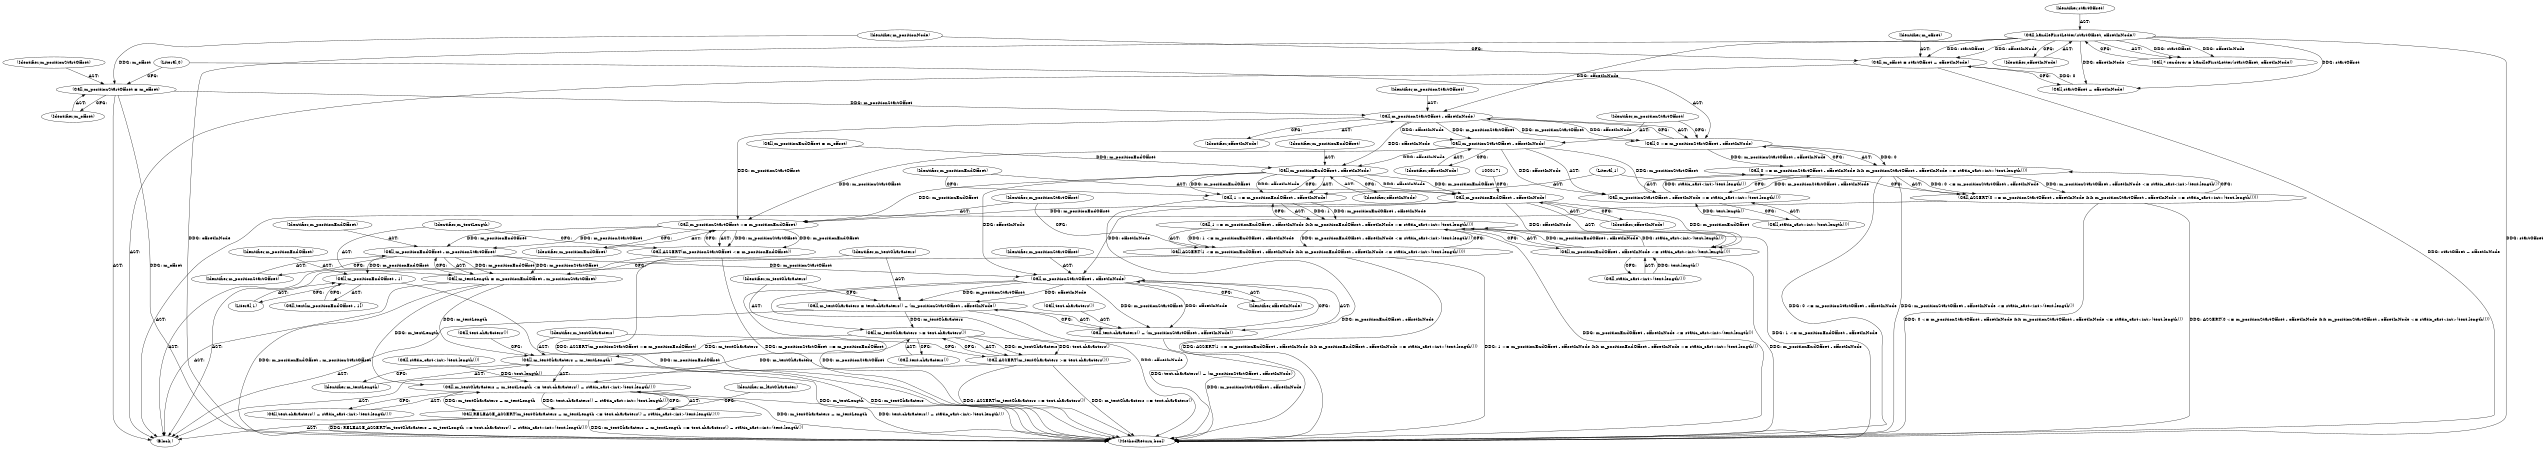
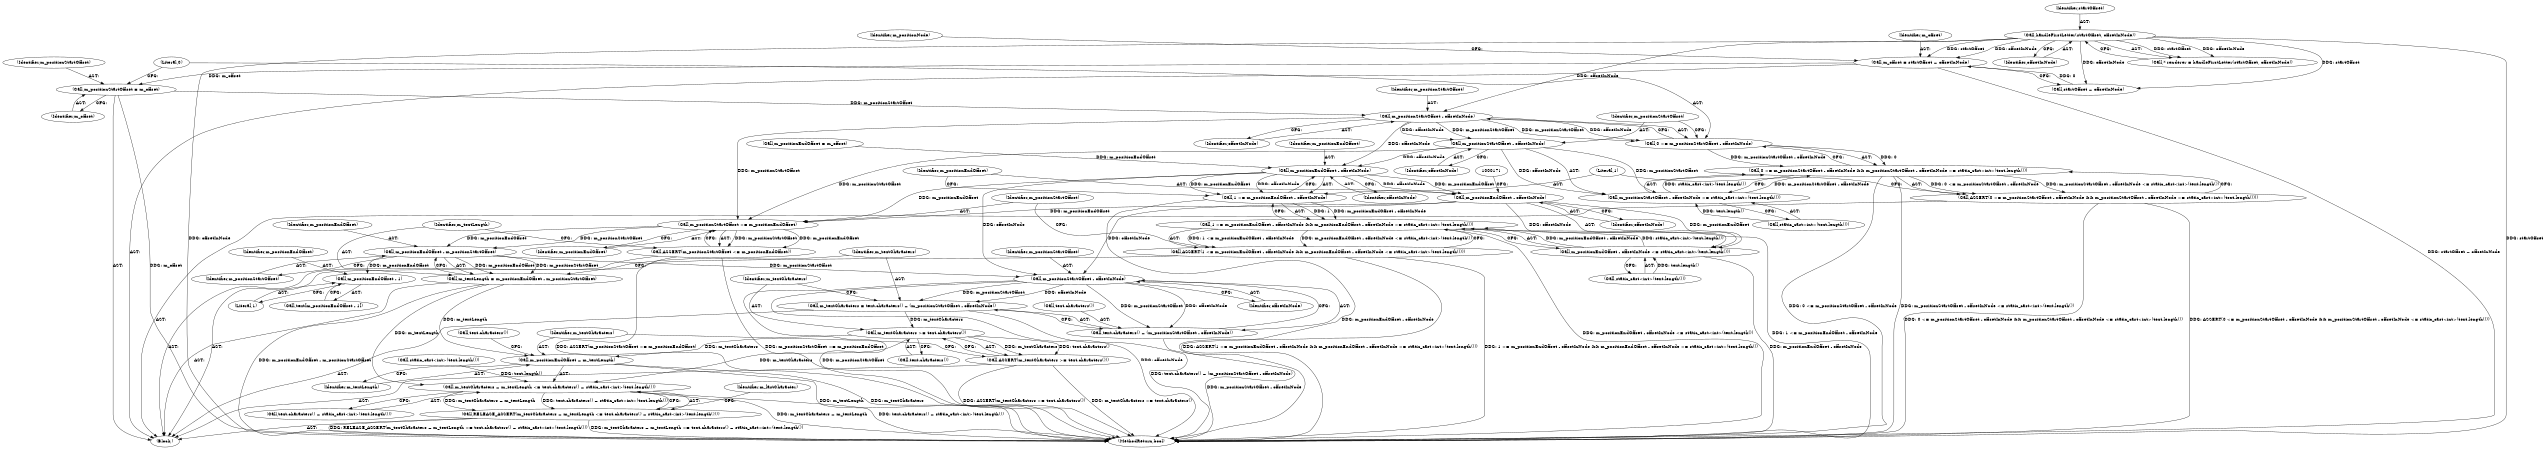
  digraph {
    n1 [label="(Call,m_offset = startOffset + offsetInNode)"]
    n2 [label="(Call,m_positionStartOffset = m_offset)"]
    n3 [label="(MethodReturn,bool)"]
    n4 [label="(Block,)"]
    n5 [label="(Call,startOffset + offsetInNode)"]
    n6 [label="(Call,m_positionStartOffset - offsetInNode)"]
    n7 [label="(Identifier,m_offset)"]
    n8 [label="(Call,handleFirstLetter(startOffset, offsetInNode))"]
    n9 [label="(Identifier,offsetInNode)"]
    n10 [label="(Call,* renderer = handleFirstLetter(startOffset, offsetInNode))"]
    n11 [label="(Call,0 <= m_positionStartOffset - offsetInNode)"]
    n12 [label="(Call,m_positionStartOffset - offsetInNode)"]
    n13 [label="(Call,m_positionEndOffset - offsetInNode)"]
    n14 [label="(Call,m_positionStartOffset <= m_positionEndOffset)"]
    n15 [label="(Identifier,offsetInNode)"]
    n16 [label="(Call,0 <= m_positionStartOffset - offsetInNode && m_positionStartOffset - offsetInNode <= static_cast<int>(text.length()))"]
    n17 [label="(Call,m_positionStartOffset - offsetInNode <= static_cast<int>(text.length()))"]
    n18 [label="(Identifier,offsetInNode)"]
    n19 [label="(Call,1 <= m_positionEndOffset - offsetInNode)"]
    n20 [label="(Call,m_positionEndOffset - offsetInNode)"]
    n21 [label="(Call,m_positionStartOffset - offsetInNode)"]
    n22 [label="(Identifier,offsetInNode)"]
    n23 [label="(Call,ASSERT(m_positionStartOffset <= m_positionEndOffset))"]
    n24 [label="(Call,m_positionEndOffset - m_positionStartOffset)"]
    n25 [label="(Identifier,m_positionEndOffset)"]
    n26 [label="(Call,ASSERT(0 <= m_positionStartOffset - offsetInNode && m_positionStartOffset - offsetInNode <= static_cast<int>(text.length())))"]
    n27 [label="(Call,static_cast<int>(text.length()))"]
    n28 [label="(Call,1 <= m_positionEndOffset - offsetInNode && m_positionEndOffset - offsetInNode <= static_cast<int>(text.length()))"]
    n29 [label="(Call,m_positionEndOffset - offsetInNode <= static_cast<int>(text.length()))"]
    n30 [label="(Identifier,offsetInNode)"]
    n31 [label="(Call,m_textCharacters = text.characters() + (m_positionStartOffset - offsetInNode))"]
    n32 [label="(Call,text.characters() + (m_positionStartOffset - offsetInNode))"]
    n33 [label="(Identifier,offsetInNode)"]
    n34 [label="(Call,ASSERT(1 <= m_positionEndOffset - offsetInNode && m_positionEndOffset - offsetInNode <= static_cast<int>(text.length())))"]
    n35 [label="(Call,static_cast<int>(text.length()))"]
    n36 [label="(Call,m_textLength = m_positionEndOffset - m_positionStartOffset)"]
    n37 [label="(Call,m_positionEndOffset - 1)"]
    n38 [label="(Identifier,m_positionStartOffset)"]
    n39 [label="(Call,m_textCharacters + m_textLength <= text.characters() + static_cast<int>(text.length()))"]
-   n40 [label="(Call,m_textCharacters + m_textLength)"]
+   n40 [label="(Call,m_positionEndOffset + m_textLength)"]
    n41 [label="(Literal,1)"]
    n42 [label="(Call,text[m_positionEndOffset - 1])"]
    n43 [label="(Call,RELEASE_ASSERT(m_textCharacters + m_textLength <= text.characters() + static_cast<int>(text.length())))"]
    n44 [label="(Call,text.characters() + static_cast<int>(text.length()))"]
    n45 [label="(Identifier,m_textLength)"]
    n46 [label="(Call,m_textCharacters >= text.characters())"]
    n47 [label="(Call,ASSERT(m_textCharacters >= text.characters()))"]
    n48 [label="(Call,text.characters())"]
    n49 [label="(Call,m_positionEndOffset = m_offset)"]
    n50 [label="(Identifier,m_textCharacters)"]
    n51 [label="(Identifier,m_positionEndOffset)"]
    n52 [label="(Identifier,startOffset)"]
    n53 [label="(Identifier,m_positionStartOffset)"]
    n54 [label="(Identifier,m_positionStartOffset)"]
    n55 [label="(Identifier,m_positionStartOffset)"]
    n56 [label="(Identifier,m_positionNode)"]
    n57 [label="(Literal,1)"]
    n58 [label="(Identifier,m_textCharacters)"]
    n59 [label="(Identifier,m_positionStartOffset)"]
    n60 [label="(Identifier,m_offset)"]
    n61 [label="(Identifier,m_textCharacters)"]
    n62 [label="(Identifier,m_positionStartOffset)"]
    n63 [label="(Call,text.characters())"]
    n64 [label="(Call,static_cast<int>(text.length()))"]
    n65 [label="(Identifier,m_positionEndOffset)"]
    n66 [label="(Identifier,m_positionEndOffset)"]
    n67 [label="(Identifier,m_textLength)"]
    n68 [label="(Literal,0)"]
    n69 [label="(Identifier,m_lastCharacter)"]
    n70 [label="(Call,text.characters())"]
    n71 [label="(Identifier,m_positionEndOffset)"]
    1000171
-   n56 -> n2 [label="DDG: m_offset"]
+   n1 -> n2 [label="DDG: m_offset"]
    n1 -> n3 [label="DDG: startOffset + offsetInNode"]
    n1 -> n4 [label="AST: "]
    n1 -> n5 [label="CFG: "]
    n2 -> n3 [label="DDG: m_offset"]
    n2 -> n4 [label="AST: "]
    n2 -> n6 [label="DDG: m_positionStartOffset"]
    n2 -> n7 [label="CFG: "]
    n5 -> n1 [label="DDG: 0"]
    n6 -> n11 [label="AST: "]
    n6 -> n11 [label="DDG: m_positionStartOffset"]
    n6 -> n11 [label="DDG: offsetInNode"]
    n6 -> n12 [label="DDG: m_positionStartOffset"]
    n6 -> n12 [label="DDG: offsetInNode"]
    n6 -> n13 [label="DDG: offsetInNode"]
    n6 -> n14 [label="DDG: m_positionStartOffset"]
    n6 -> n15 [label="CFG: "]
    n7 -> n2 [label="AST: "]
    n8 -> n1 [label="DDG: startOffset"]
    n8 -> n1 [label="DDG: offsetInNode"]
    n8 -> n3 [label="DDG: offsetInNode"]
    n8 -> n3 [label="DDG: startOffset"]
    n8 -> n5 [label="DDG: startOffset"]
    n8 -> n5 [label="DDG: offsetInNode"]
    n8 -> n6 [label="DDG: offsetInNode"]
    n8 -> n9 [label="CFG: "]
    n8 -> n10 [label="AST: "]
    n8 -> n10 [label="DDG: startOffset"]
    n8 -> n10 [label="DDG: offsetInNode"]
    n9 -> n8 [label="AST: "]
    n10 -> n8 [label="CFG: "]
    n11 -> n6 [label="CFG: "]
    n11 -> n16 [label="AST: "]
    n11 -> n16 [label="DDG: 0"]
    n11 -> n16 [label="DDG: m_positionStartOffset - offsetInNode"]
    n12 -> n13 [label="DDG: offsetInNode"]
    n12 -> n14 [label="DDG: m_positionStartOffset"]
    n12 -> n17 [label="AST: "]
    n12 -> n17 [label="DDG: m_positionStartOffset"]
    n12 -> n17 [label="DDG: offsetInNode"]
    n12 -> n18 [label="CFG: "]
    n13 -> n14 [label="DDG: m_positionEndOffset"]
    n13 -> n19 [label="AST: "]
    n13 -> n19 [label="DDG: m_positionEndOffset"]
    n13 -> n19 [label="DDG: offsetInNode"]
    n13 -> n20 [label="DDG: m_positionEndOffset"]
    n13 -> n20 [label="DDG: offsetInNode"]
    n13 -> n21 [label="DDG: offsetInNode"]
    n13 -> n22 [label="CFG: "]
    n14 -> n23 [label="AST: "]
    n14 -> n23 [label="DDG: m_positionStartOffset"]
    n14 -> n23 [label="DDG: m_positionEndOffset"]
    n14 -> n24 [label="DDG: m_positionEndOffset"]
    n14 -> n24 [label="DDG: m_positionStartOffset"]
    n14 -> n25 [label="CFG: "]
    n15 -> n6 [label="AST: "]
    n16 -> n3 [label="DDG: m_positionStartOffset - offsetInNode <= static_cast<int>(text.length())"]
    n16 -> n3 [label="DDG: 0 <= m_positionStartOffset - offsetInNode"]
    n16 -> n11 [label="CFG: "]
    n16 -> n17 [label="CFG: "]
    n16 -> n26 [label="AST: "]
    n16 -> n26 [label="DDG: 0 <= m_positionStartOffset - offsetInNode"]
    n16 -> n26 [label="DDG: m_positionStartOffset - offsetInNode <= static_cast<int>(text.length())"]
    n17 -> n16 [label="AST: "]
    n17 -> n16 [label="DDG: m_positionStartOffset - offsetInNode"]
    n17 -> n16 [label="DDG: static_cast<int>(text.length())"]
    n17 -> n27 [label="CFG: "]
    n18 -> n12 [label="AST: "]
    n19 -> n3 [label="DDG: m_positionEndOffset - offsetInNode"]
    n19 -> n13 [label="CFG: "]
    n19 -> n28 [label="AST: "]
    n19 -> n28 [label="DDG: 1"]
    n19 -> n28 [label="DDG: m_positionEndOffset - offsetInNode"]
    n20 -> n14 [label="DDG: m_positionEndOffset"]
    n20 -> n21 [label="DDG: offsetInNode"]
    n20 -> n29 [label="AST: "]
    n20 -> n29 [label="DDG: m_positionEndOffset"]
    n20 -> n29 [label="DDG: offsetInNode"]
    n20 -> n30 [label="CFG: "]
    n21 -> n3 [label="DDG: offsetInNode"]
    n21 -> n3 [label="DDG: m_positionStartOffset"]
    n21 -> n31 [label="DDG: m_positionStartOffset"]
    n21 -> n31 [label="DDG: offsetInNode"]
    n21 -> n32 [label="AST: "]
    n21 -> n32 [label="DDG: m_positionStartOffset"]
    n21 -> n32 [label="DDG: offsetInNode"]
    n21 -> n33 [label="CFG: "]
    n22 -> n13 [label="AST: "]
    n23 -> n3 [label="DDG: ASSERT(m_positionStartOffset <= m_positionEndOffset)"]
    n23 -> n3 [label="DDG: m_positionStartOffset <= m_positionEndOffset"]
    n23 -> n4 [label="AST: "]
    n23 -> n14 [label="CFG: "]
    n24 -> n21 [label="DDG: m_positionStartOffset"]
    n24 -> n36 [label="AST: "]
    n24 -> n36 [label="DDG: m_positionEndOffset"]
    n24 -> n36 [label="DDG: m_positionStartOffset"]
    n24 -> n37 [label="DDG: m_positionEndOffset"]
    n24 -> n38 [label="CFG: "]
    n25 -> n14 [label="AST: "]
    n26 -> n3 [label="DDG: ASSERT(0 <= m_positionStartOffset - offsetInNode && m_positionStartOffset - offsetInNode <= static_cast<int>(text.length()))"]
    n26 -> n3 [label="DDG: 0 <= m_positionStartOffset - offsetInNode && m_positionStartOffset - offsetInNode <= static_cast<int>(text.length())"]
    n26 -> n4 [label="AST: "]
    n26 -> n16 [label="CFG: "]
    n27 -> n17 [label="AST: "]
    n27 -> n17 [label="DDG: text.length()"]
    n28 -> n3 [label="DDG: m_positionEndOffset - offsetInNode <= static_cast<int>(text.length())"]
    n28 -> n3 [label="DDG: 1 <= m_positionEndOffset - offsetInNode"]
    n28 -> n19 [label="CFG: "]
    n28 -> n29 [label="CFG: "]
    n28 -> n34 [label="AST: "]
    n28 -> n34 [label="DDG: 1 <= m_positionEndOffset - offsetInNode"]
    n28 -> n34 [label="DDG: m_positionEndOffset - offsetInNode <= static_cast<int>(text.length())"]
    n29 -> n3 [label="DDG: m_positionEndOffset - offsetInNode"]
    n29 -> n28 [label="AST: "]
    n29 -> n28 [label="DDG: m_positionEndOffset - offsetInNode"]
    n29 -> n28 [label="DDG: static_cast<int>(text.length())"]
    n29 -> n35 [label="CFG: "]
    n30 -> n20 [label="AST: "]
    n31 -> n3 [label="DDG: text.characters() + (m_positionStartOffset - offsetInNode)"]
    n31 -> n4 [label="AST: "]
    n31 -> n32 [label="CFG: "]
    n31 -> n46 [label="DDG: m_textCharacters"]
    n32 -> n3 [label="DDG: m_positionStartOffset - offsetInNode"]
    n32 -> n21 [label="CFG: "]
    n32 -> n31 [label="AST: "]
    n33 -> n21 [label="AST: "]
    n34 -> n3 [label="DDG: ASSERT(1 <= m_positionEndOffset - offsetInNode && m_positionEndOffset - offsetInNode <= static_cast<int>(text.length()))"]
    n34 -> n3 [label="DDG: 1 <= m_positionEndOffset - offsetInNode && m_positionEndOffset - offsetInNode <= static_cast<int>(text.length())"]
    n34 -> n4 [label="AST: "]
    n34 -> n28 [label="CFG: "]
    n35 -> n29 [label="AST: "]
    n35 -> n29 [label="DDG: text.length()"]
    n36 -> n3 [label="DDG: m_positionEndOffset - m_positionStartOffset"]
    n36 -> n4 [label="AST: "]
    n36 -> n24 [label="CFG: "]
    n36 -> n39 [label="DDG: m_textLength"]
    n36 -> n40 [label="DDG: m_textLength"]
-   n37 -> n3 [label="DDG: m_positionEndOffset"]
    n37 -> n41 [label="CFG: "]
    n37 -> n42 [label="AST: "]
    n38 -> n24 [label="AST: "]
    n39 -> n3 [label="DDG: m_textCharacters + m_textLength"]
    n39 -> n3 [label="DDG: text.characters() + static_cast<int>(text.length())"]
    n39 -> n43 [label="AST: "]
    n39 -> n43 [label="DDG: m_textCharacters + m_textLength"]
    n39 -> n43 [label="DDG: text.characters() + static_cast<int>(text.length())"]
    n39 -> n44 [label="CFG: "]
    n40 -> n3 [label="DDG: m_textLength"]
    n40 -> n3 [label="DDG: m_textCharacters"]
    n40 -> n39 [label="AST: "]
    n40 -> n45 [label="CFG: "]
    n41 -> n37 [label="AST: "]
    n42 -> n37 [label="CFG: "]
    n43 -> n3 [label="DDG: m_textCharacters + m_textLength <= text.characters() + static_cast<int>(text.length())"]
    n43 -> n3 [label="DDG: RELEASE_ASSERT(m_textCharacters + m_textLength <= text.characters() + static_cast<int>(text.length()))"]
    n43 -> n4 [label="AST: "]
    n43 -> n39 [label="CFG: "]
    n44 -> n39 [label="AST: "]
    n45 -> n40 [label="AST: "]
    n46 -> n39 [label="DDG: m_textCharacters"]
    n46 -> n40 [label="DDG: m_textCharacters"]
    n46 -> n47 [label="AST: "]
    n46 -> n47 [label="DDG: m_textCharacters"]
    n46 -> n47 [label="DDG: text.characters()"]
    n46 -> n48 [label="CFG: "]
    n47 -> n3 [label="DDG: m_textCharacters >= text.characters()"]
    n47 -> n3 [label="DDG: ASSERT(m_textCharacters >= text.characters())"]
    n47 -> n4 [label="AST: "]
    n47 -> n46 [label="CFG: "]
    n48 -> n46 [label="AST: "]
    n49 -> n13 [label="DDG: m_positionEndOffset"]
    n50 -> n31 [label="AST: "]
    n50 -> n36 [label="CFG: "]
    n51 -> n19 [label="CFG: "]
    n51 -> n20 [label="AST: "]
    n52 -> n8 [label="AST: "]
    n53 -> n2 [label="AST: "]
    n54 -> n14 [label="AST: "]
    n54 -> n34 [label="CFG: "]
    n55 -> n6 [label="AST: "]
    n56 -> n1 [label="CFG: "]
    n57 -> n19 [label="AST: "]
    n57 -> n26 [label="CFG: "]
    n58 -> n31 [label="CFG: "]
    n58 -> n46 [label="AST: "]
    n59 -> n21 [label="AST: "]
    n60 -> n1 [label="AST: "]
    n61 -> n40 [label="AST: "]
    n61 -> n47 [label="CFG: "]
    n62 -> n11 [label="CFG: "]
    n62 -> n12 [label="AST: "]
    n63 -> n32 [label="AST: "]
    n64 -> n39 [label="DDG: text.length()"]
    n65 -> n13 [label="AST: "]
    n66 -> n24 [label="AST: "]
    n67 -> n23 [label="CFG: "]
    n67 -> n36 [label="AST: "]
    n68 -> n2 [label="CFG: "]
    n68 -> n11 [label="AST: "]
    n69 -> n43 [label="CFG: "]
    n70 -> n40 [label="CFG: "]
    n71 -> n37 [label="AST: "]
    1000171 -> n20 [label="CFG: "]
  }
